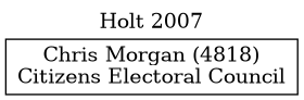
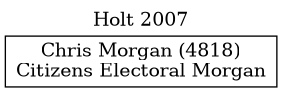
  digraph {
    label="Holt 2007"
    labelloc=t
    mclimit=10
-   n1 [label="Chris Morgan (4818)\nCitizens Electoral Council" shape=box]
+   n1 [label="Chris Morgan (4818)\nCitizens Electoral Morgan" shape=box]
  }
